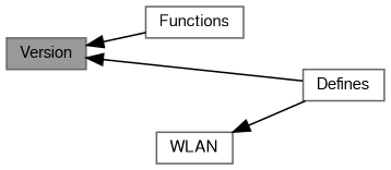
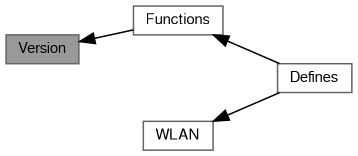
  digraph {
    rankdir=LR
    node [color=grey40 fillcolor=white fontname=FreeSans fontsize=10 shape=box style=filled]
    edge [dir=back fontname=FreeSans fontsize=10 labelfontname=FreeSans labelfontsize=10 shape=plaintext style=solid]
    n1 [color=gray40 fillcolor=grey60 fontcolor=black height=0.2 label=Version width=0.4]
    n2 [height=0.2 label=Functions width=0.4]
    n3 [height=0.2 label=Defines width=0.4]
    n4 [height=0.2 label=WLAN width=0.4]
    n1 -> n2
-   n1 -> n3
+   n2 -> n3
    n4 -> n3
  }
